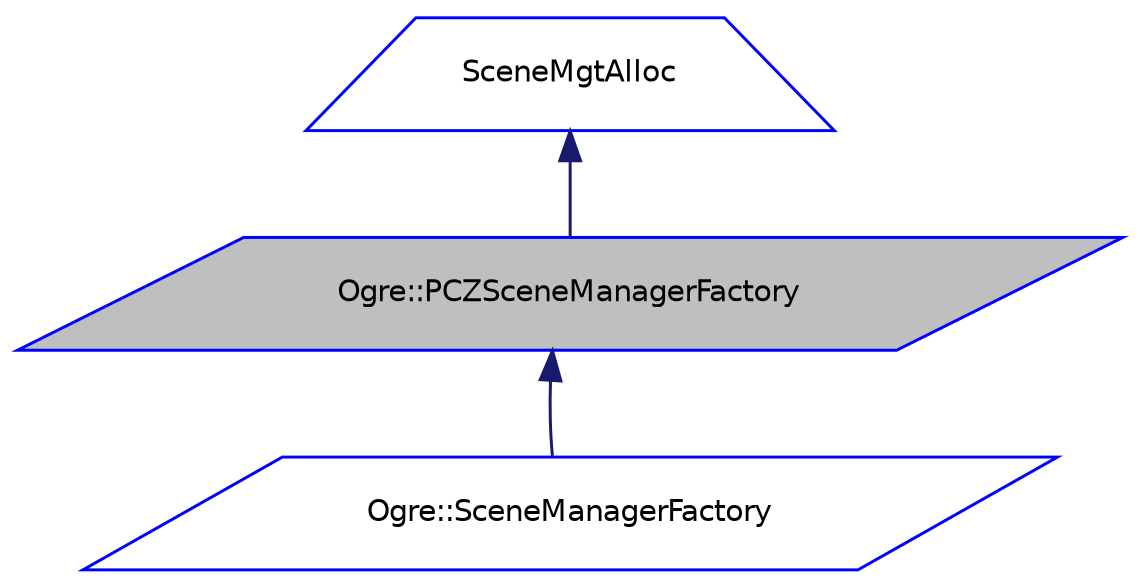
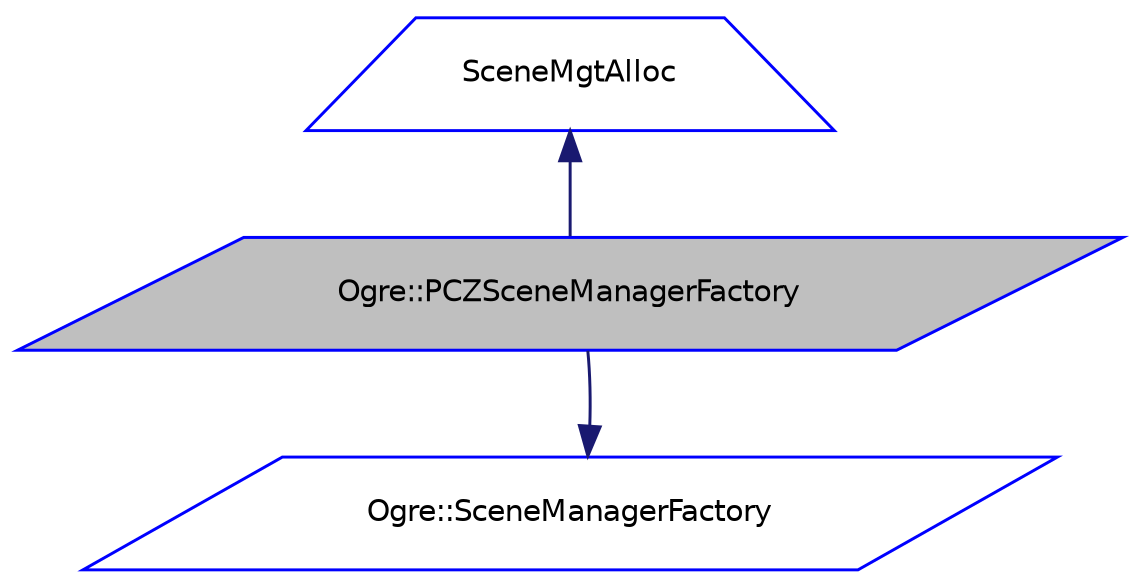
  digraph {
    node [color=blue fontname=Helvetica fontsize=10 shape=parallelogram]
    edge [color=midnightblue dir=back fontname=Helvetica fontsize=10 labelfontname=Helvetica labelfontsize=10 style=solid]
    n1 [fillcolor=grey75 fontcolor=black height=0.2 label="Ogre::PCZSceneManagerFactory" style=filled width=0.4]
    n2 [height=0.2 label="Ogre::SceneManagerFactory" width=0.4]
    n3 [height=0.2 label=SceneMgtAlloc shape=trapezium width=0.4]
-   n1 -> n2
+   n2 -> n1
    n3 -> n1
  }
